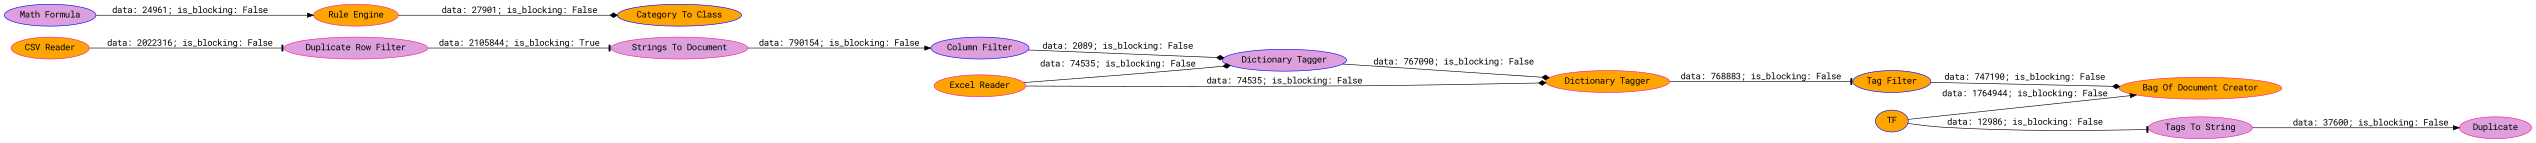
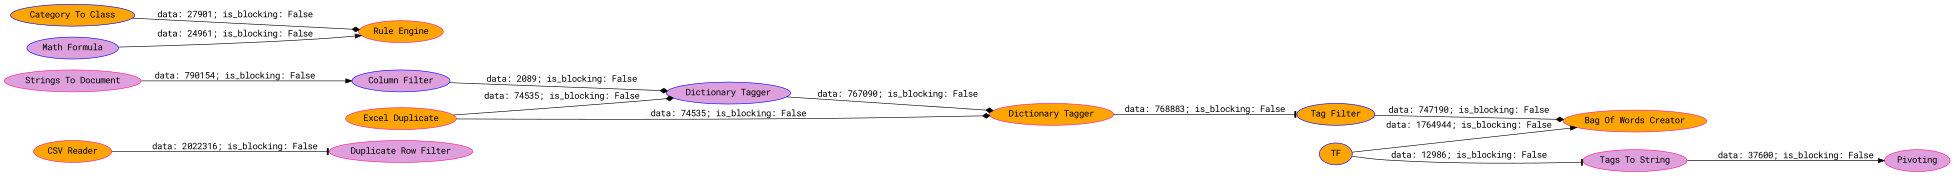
  digraph {
    fontname="Roboto Mono"
    rankdir=LR
    node [color=deeppink fillcolor=orange fontname="Roboto Mono" style=filled]
    edge [arrowhead=diamond fontname="Roboto Mono"]
    n1 [label="CSV Reader"]
    n2 [fillcolor=plum label="Duplicate Row Filter"]
    n3 [fillcolor=plum label="Strings To Document"]
-   n4 [label="Bag Of Document Creator"]
+   n4 [label="Bag Of Words Creator"]
    n5 [color=blue label=TF]
    n6 [fillcolor=plum label="Tags To String"]
    n7 [label="Rule Engine"]
    n8 [color=blue label="Category To Class"]
    n9 [label="Dictionary Tagger"]
    n10 [color=blue label="Tag Filter"]
-   n11 [fillcolor=plum label=Duplicate]
-   n12 [label="Excel Reader"]
+   n11 [fillcolor=plum label=Pivoting]
+   n12 [label="Excel Duplicate"]
    n13 [color=blue fillcolor=plum label="Dictionary Tagger"]
    n14 [color=blue fillcolor=plum label="Math Formula"]
    n15 [color=blue fillcolor=plum label="Column Filter"]
    n1 -> n2 [arrowhead=tee label="data: 2022316; is_blocking: False"]
-   n2 -> n3 [arrowhead=tee label="data: 2105844; is_blocking: True"]
    n3 -> n15 [arrowhead=normal label="data: 790154; is_blocking: False"]
    n5 -> n4 [arrowhead=normal label="data: 1764944; is_blocking: False"]
    n5 -> n6 [arrowhead=tee label="data: 12986; is_blocking: False"]
    n6 -> n11 [arrowhead=normal label="data: 37600; is_blocking: False"]
-   n7 -> n8 [label="data: 27901; is_blocking: False"]
+   n8 -> n7 [label="data: 27901; is_blocking: False"]
    n9 -> n10 [arrowhead=tee label="data: 768883; is_blocking: False"]
    n10 -> n4 [label="data: 747190; is_blocking: False"]
    n12 -> n9 [label="data: 74535; is_blocking: False"]
    n12 -> n13 [label="data: 74535; is_blocking: False"]
    n13 -> n9 [label="data: 767090; is_blocking: False"]
    n14 -> n7 [arrowhead=normal label="data: 24961; is_blocking: False"]
    n15 -> n13 [label="data: 2089; is_blocking: False"]
  }
